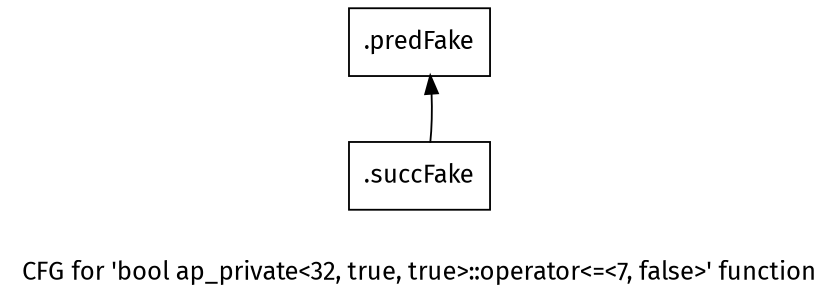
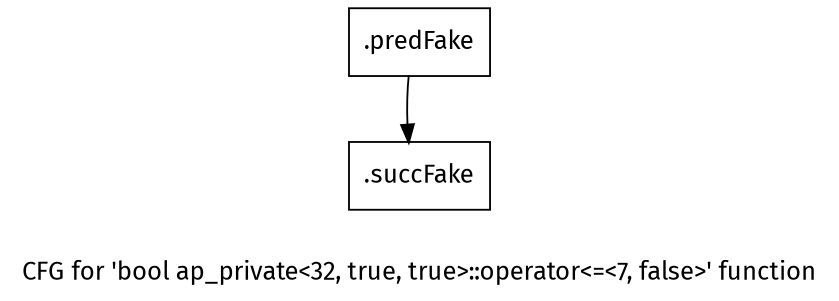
  digraph {
    label="CFG for 'bool ap_private\<32, true, true\>::operator\<=\<7, false\>' function"
    fontname="Fira Sans"
    node [shape=record fontname="Fira Sans"]
    n1 [label="{.predFake}"]
    n2 [filename="/mnt/xilinx/Vitis_HLS/2021.2/include/etc/ap_private.h" label="{.succFake}" linenumber=2745]
-   n2 -> n1 [execusionnum=540 filename="/mnt/xilinx/Vitis_HLS/2021.2/include/etc/ap_private.h" fontname="Fira Sans"]
+   n1 -> n2 [execusionnum=540 filename="/mnt/xilinx/Vitis_HLS/2021.2/include/etc/ap_private.h" fontname="Fira Sans"]
  }
